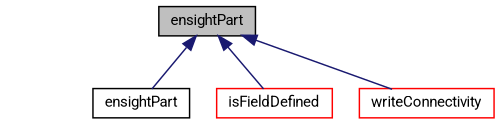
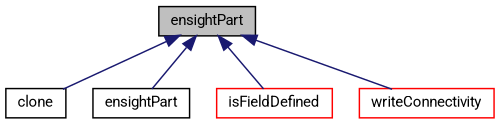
  digraph {
    rankdir=TB
    fontname=Roboto
    node [color=black fontname=Roboto fontsize=10 shape=record]
    edge [color=midnightblue dir=back fontname=Roboto fontsize=10 labelfontname=Helvetica labelfontsize=10 style=solid]
    n1 [fillcolor=grey75 fontcolor=black height=0.2 label=ensightPart style=filled width=0.4]
+   n2 [height=0.2 label=clone width=0.4]
    n3 [height=0.2 label=ensightPart width=0.4]
    n4 [color=red height=0.2 label=isFieldDefined width=0.4]
    n5 [color=red height=0.2 label=writeConnectivity width=0.4]
+   n1 -> n2
    n1 -> n3
    n1 -> n4
    n1 -> n5
  }
